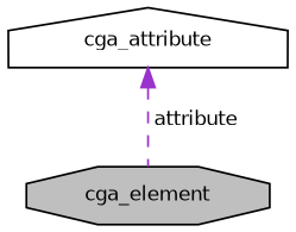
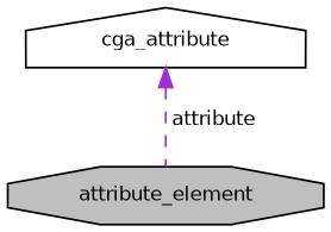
  digraph {
    node [color=black fontname=Helvetica fontsize=10]
-   n1 [fillcolor=grey75 fontcolor=black height=0.2 label=cga_element shape=octagon style=filled width=0.4]
+   n1 [fillcolor=grey75 fontcolor=black height=0.2 label=attribute_element shape=octagon style=filled width=0.4]
    n2 [height=0.2 label=cga_attribute shape=house width=0.4]
    n2 -> n1 [color=darkorchid3 dir=back fontname=Helvetica fontsize=10 label=" attribute" labelfontname=Helvetica labelfontsize=10 style=dashed]
  }
